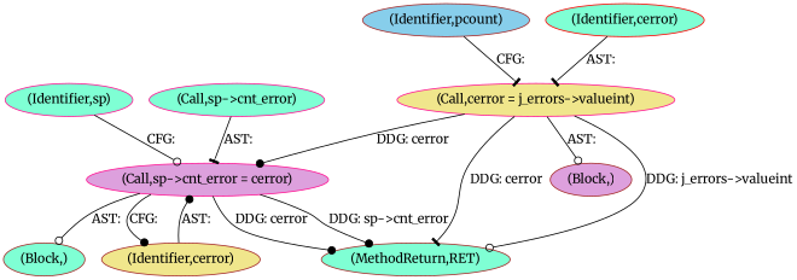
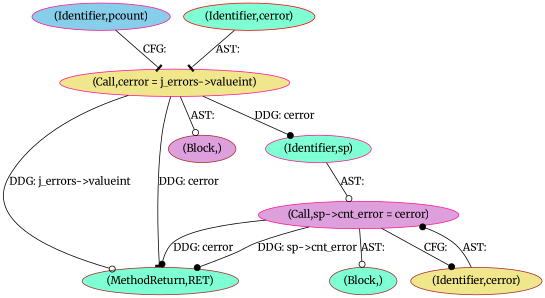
  digraph {
    fontname=Merriweather
    node [color=deeppink fillcolor=aquamarine fontname=Merriweather style=filled]
    edge [arrowhead=dot fontname=Merriweather]
    n1 [fillcolor=khaki label="(Call,cerror = j_errors->valueint)"]
    n2 [fillcolor=plum label="(Call,sp->cnt_error = cerror)"]
    n3 [color=brown label="(MethodReturn,RET)"]
    n4 [color=brown fillcolor=plum label="(Block,)"]
    n5 [color=brown label="(Block,)"]
    n6 [color=brown fillcolor=khaki label="(Identifier,cerror)"]
    n7 [label="(Identifier,sp)"]
-   n8 [label="(Call,sp->cnt_error)"]
-   n9 [color=brown fillcolor=skyblue label="(Identifier,pcount)"]
+   n9 [fillcolor=skyblue label="(Identifier,pcount)"]
    n10 [color=red label="(Identifier,cerror)"]
-   n1 -> n2 [label="DDG: cerror"]
+   n1 -> n7 [label="DDG: cerror"]
    n1 -> n3 [arrowhead=odot label="DDG: j_errors->valueint"]
    n1 -> n3 [arrowhead=tee label="DDG: cerror"]
    n1 -> n4 [arrowhead=odot label="AST: "]
    n2 -> n3 [label="DDG: cerror"]
    n2 -> n3 [label="DDG: sp->cnt_error"]
    n2 -> n5 [arrowhead=odot label="AST: "]
    n2 -> n6 [label="CFG: "]
    n6 -> n2 [label="AST: "]
-   n7 -> n2 [arrowhead=odot label="CFG: "]
-   n8 -> n2 [arrowhead=tee label="AST: "]
+   n7 -> n2 [arrowhead=odot label="AST: "]
    n9 -> n1 [arrowhead=tee label="CFG: "]
    n10 -> n1 [arrowhead=tee label="AST: "]
  }
